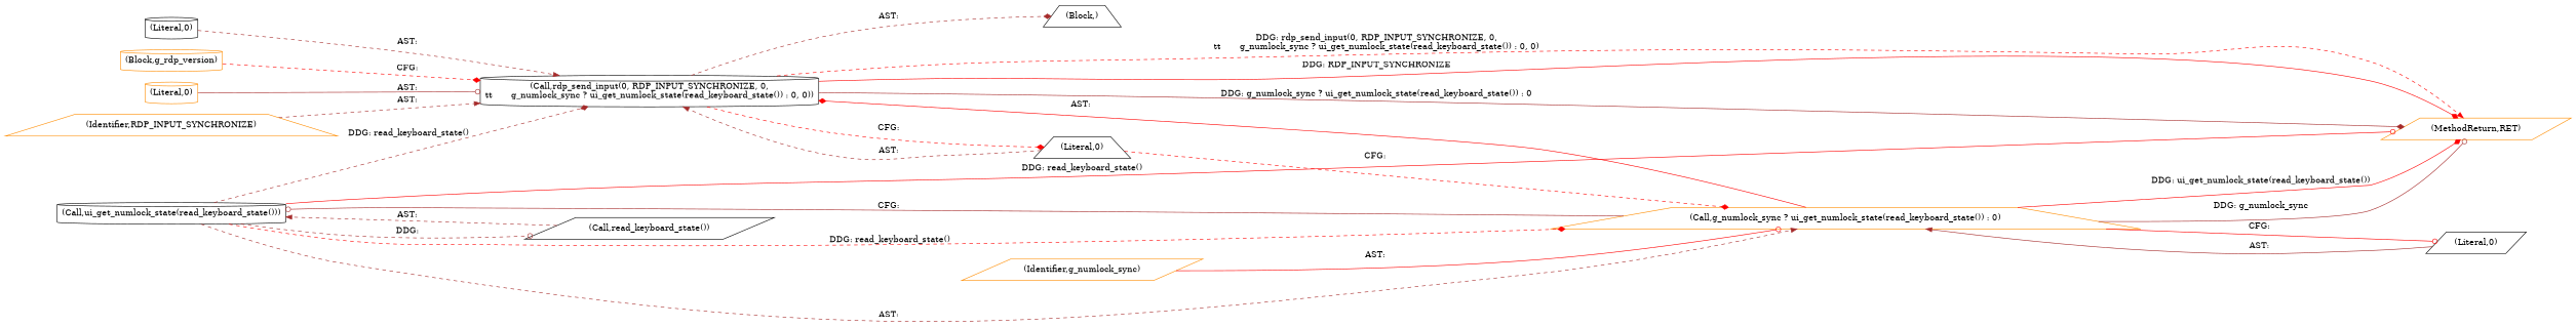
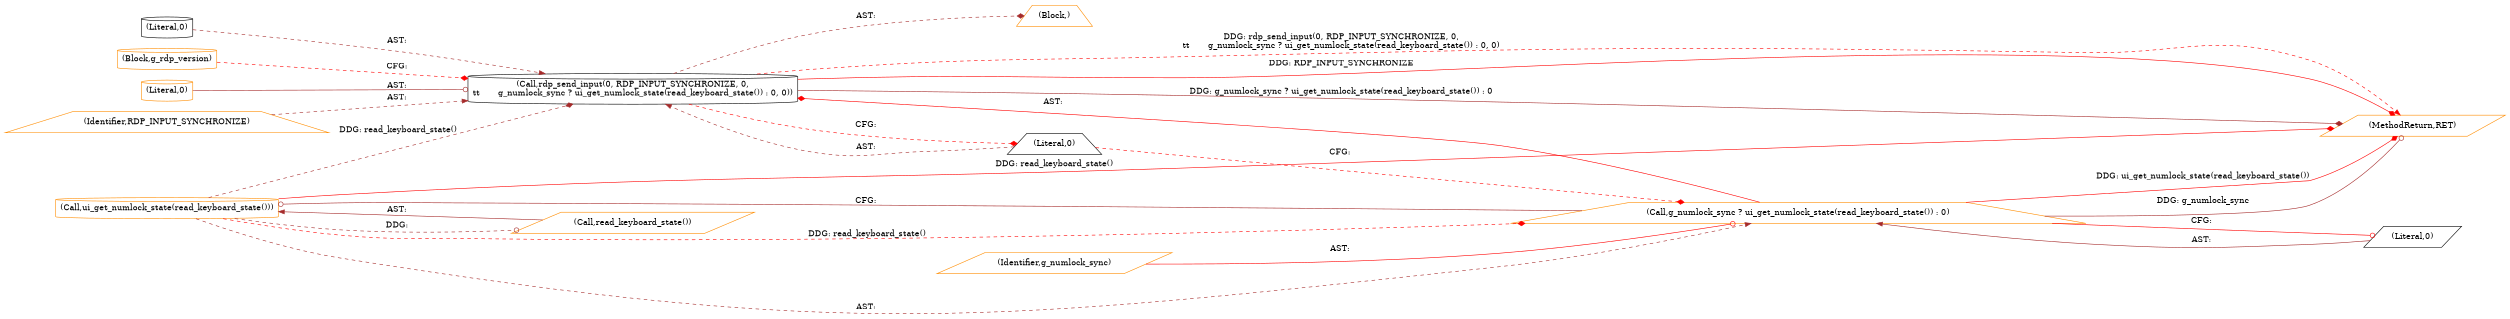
  digraph {
    rankdir=LR
    node [color=darkorange shape=cylinder]
    edge [arrowhead=diamond color=brown style=dashed]
-   n1 [color=black label="(Call,ui_get_numlock_state(read_keyboard_state()))"]
+   n1 [label="(Call,ui_get_numlock_state(read_keyboard_state()))"]
    n2 [color=black label="(Call,rdp_send_input(0, RDP_INPUT_SYNCHRONIZE, 0,\n\t\t       g_numlock_sync ? ui_get_numlock_state(read_keyboard_state()) : 0, 0))"]
    n3 [label="(Call,g_numlock_sync ? ui_get_numlock_state(read_keyboard_state()) : 0)" shape=trapezium]
-   n4 [color=black label="(Call,read_keyboard_state())" shape=parallelogram]
+   n4 [label="(Call,read_keyboard_state())" shape=parallelogram]
    n5 [label="(MethodReturn,RET)" shape=parallelogram]
-   n6 [color=black label="(Block,)" shape=trapezium]
+   n6 [label="(Block,)" shape=trapezium]
    n7 [color=black label="(Literal,0)" shape=trapezium]
    n8 [color=black label="(Literal,0)" shape=parallelogram]
    n9 [label="(Identifier,g_numlock_sync)" shape=parallelogram]
    n10 [label="(Identifier,RDP_INPUT_SYNCHRONIZE)" shape=trapezium]
    n11 [color=black label="(Literal,0)"]
    n12 [label="(Block,g_rdp_version)"]
    n13 [label="(Literal,0)"]
    n1 -> n2 [label="DDG: read_keyboard_state()"]
    n1 -> n3 [arrowhead=normal label="AST: "]
    n1 -> n3 [color=red label="DDG: read_keyboard_state()"]
    n1 -> n4 [arrowhead=odot label="DDG: "]
-   n1 -> n5 [arrowhead=odot color=red label="DDG: read_keyboard_state()" style=solid]
+   n1 -> n5 [color=red label="DDG: read_keyboard_state()" style=solid]
    n2 -> n5 [color=red label="DDG: RDP_INPUT_SYNCHRONIZE" style=solid]
    n2 -> n5 [label="DDG: g_numlock_sync ? ui_get_numlock_state(read_keyboard_state()) : 0" style=solid]
    n2 -> n5 [arrowhead=normal color=red label="DDG: rdp_send_input(0, RDP_INPUT_SYNCHRONIZE, 0,\n\t\t       g_numlock_sync ? ui_get_numlock_state(read_keyboard_state()) : 0, 0)"]
    n2 -> n6 [label="AST: "]
    n2 -> n7 [color=red label="CFG: "]
    n3 -> n1 [arrowhead=odot label="CFG: " style=solid]
    n3 -> n2 [color=red label="AST: " style=solid]
    n3 -> n5 [color=red label="DDG: ui_get_numlock_state(read_keyboard_state())" style=solid]
    n3 -> n5 [arrowhead=odot label="DDG: g_numlock_sync" style=solid]
    n3 -> n8 [arrowhead=odot color=red label="CFG: " style=solid]
-   n4 -> n1 [arrowhead=normal label="AST: "]
+   n4 -> n1 [arrowhead=normal label="AST: " style=solid]
    n7 -> n2 [arrowhead=normal label="AST: "]
    n7 -> n3 [color=red label="CFG: "]
    n8 -> n3 [arrowhead=normal label="AST: " style=solid]
    n9 -> n3 [arrowhead=odot color=red label="AST: " style=solid]
    n10 -> n2 [arrowhead=normal label="AST: "]
    n11 -> n2 [arrowhead=normal label="AST: "]
    n12 -> n2 [color=red label="CFG: "]
    n13 -> n2 [arrowhead=odot label="AST: " style=solid]
  }
